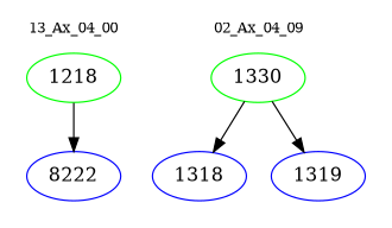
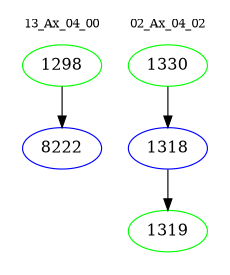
  digraph {
    node [color=green]
    edge [color=black]
-   n1 [label=1218]
+   n1 [label=1298]
    n2 [color=blue label=8222]
    n3 [label=1330]
    n4 [color=blue label=1318]
-   n5 [color=blue label=1319]
+   n5 [label=1319]
    subgraph cluster_1 {
      color=white
      fontsize=10
      label="13_Ax_04_00"
      n1
      n2
    }
    subgraph cluster_2 {
      color=white
      fontsize=10
-     label="02_Ax_04_09"
+     label="02_Ax_04_02"
      n3
      n4
      n5
    }
    n1 -> n2
    n3 -> n4
-   n3 -> n5
+   n4 -> n5
  }
